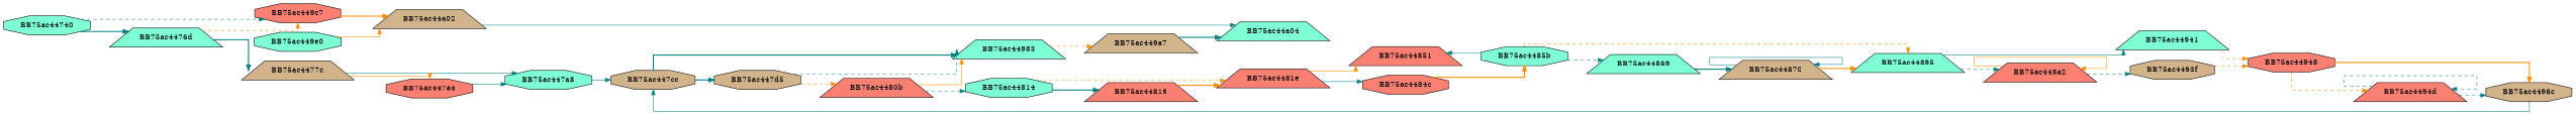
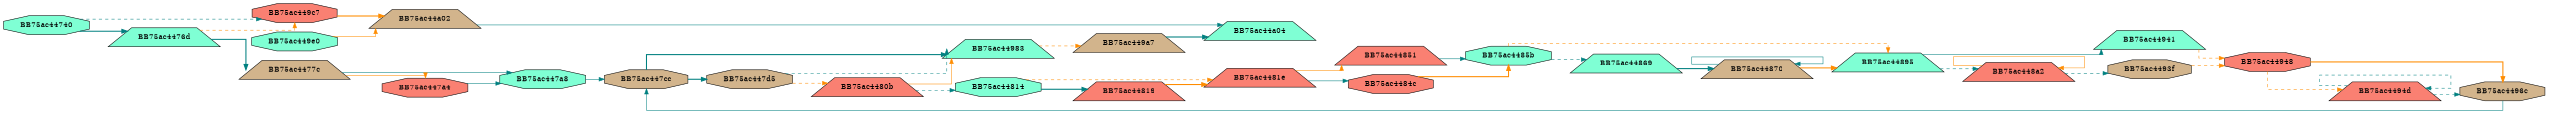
  digraph {
    rankdir=LR
    splines=ortho
    node [fillcolor=aquamarine shape=trapezium style=filled]
    edge [color=teal style=dashed]
    BB75ac44740 [shape=octagon]
    BB75ac449c7 [fillcolor=salmon shape=octagon]
    BB75ac4476d
    BB75ac44a02 [fillcolor=tan]
    BB75ac4477c [fillcolor=tan]
    BB75ac44a04
    BB75ac447a8 [shape=octagon]
    BB75ac447a4 [fillcolor=salmon shape=octagon]
    BB75ac447cc [fillcolor=tan shape=octagon]
    BB75ac44983
    BB75ac447d5 [fillcolor=tan shape=octagon]
    BB75ac449a7 [fillcolor=tan]
    BB75ac4480b [fillcolor=salmon]
    BB75ac44814 [shape=octagon]
    BB75ac4481e [fillcolor=salmon]
    BB75ac44819 [fillcolor=salmon]
    BB75ac44851 [fillcolor=salmon]
    BB75ac4484c [fillcolor=salmon shape=octagon]
    BB75ac4485b [shape=octagon]
    BB75ac44895
    BB75ac44869
    BB75ac44941
    BB75ac448a2 [fillcolor=salmon]
    BB75ac44870 [fillcolor=tan]
    BB75ac44948 [fillcolor=salmon shape=octagon]
    BB75ac4493f [fillcolor=tan shape=octagon]
    BB75ac4496c [fillcolor=tan shape=octagon]
    BB75ac4494d [fillcolor=salmon]
    BB75ac449e0 [shape=octagon]
    BB75ac44740 -> BB75ac449c7
    BB75ac44740 -> BB75ac4476d [style=bold]
    BB75ac449c7 -> BB75ac44a02 [color=darkorange style=bold]
    BB75ac4476d -> BB75ac449c7 [color=darkorange]
    BB75ac4476d -> BB75ac4477c [style=bold]
    BB75ac44a02 -> BB75ac44a04 [style=solid]
    BB75ac4477c -> BB75ac447a8 [style=solid]
    BB75ac4477c -> BB75ac447a4 [color=darkorange style=solid]
    BB75ac447a8 -> BB75ac447cc [style=solid]
    BB75ac447a4 -> BB75ac447a8 [style=solid]
    BB75ac447cc -> BB75ac44983 [style=bold]
    BB75ac447cc -> BB75ac447d5 [style=bold]
    BB75ac44983 -> BB75ac449a7 [color=darkorange]
    BB75ac447d5 -> BB75ac44983
    BB75ac447d5 -> BB75ac4480b [color=darkorange]
    BB75ac449a7 -> BB75ac44a04 [style=bold]
    BB75ac4480b -> BB75ac44983 [color=darkorange style=solid]
    BB75ac4480b -> BB75ac44814
    BB75ac44814 -> BB75ac4481e [color=darkorange]
    BB75ac44814 -> BB75ac44819 [style=bold]
    BB75ac4481e -> BB75ac44851 [color=darkorange style=solid]
    BB75ac4481e -> BB75ac4484c [style=solid]
    BB75ac44819 -> BB75ac4481e [color=darkorange style=bold]
-   BB75ac4485b -> BB75ac44851 [style=solid]
+   BB75ac44851 -> BB75ac4485b [style=solid]
    BB75ac4484c -> BB75ac4485b [color=darkorange style=bold]
    BB75ac4485b -> BB75ac44895 [color=darkorange]
    BB75ac4485b -> BB75ac44869
    BB75ac44895 -> BB75ac44941 [style=solid]
    BB75ac44895 -> BB75ac448a2
    BB75ac44869 -> BB75ac44870 [style=bold]
    BB75ac44941 -> BB75ac44948 [color=darkorange]
    BB75ac448a2 -> BB75ac448a2 [color=darkorange style=solid]
    BB75ac448a2 -> BB75ac4493f
    BB75ac44870 -> BB75ac44895 [color=darkorange style=bold]
    BB75ac44870 -> BB75ac44870 [style=solid]
    BB75ac44948 -> BB75ac4496c [color=darkorange style=bold]
    BB75ac44948 -> BB75ac4494d [color=darkorange]
    BB75ac4493f -> BB75ac44948 [color=darkorange]
    BB75ac4496c -> BB75ac447cc [style=solid]
    BB75ac4494d -> BB75ac4496c
    BB75ac4494d -> BB75ac4494d
    BB75ac449e0 -> BB75ac44a02 [color=darkorange style=solid]
  }
